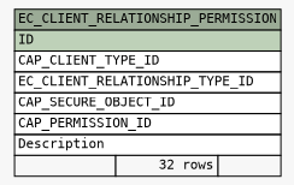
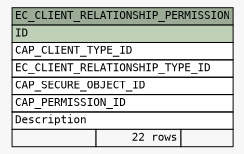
  digraph {
    bgcolor="#f7f7f7"
    fontname="DejaVu Sans Mono"
    fontsize=11
    nodesep=0.18
    rankdir=RL
    ranksep=0.46
-   n1 [fontname="DejaVu Sans Mono" fontsize=11 label=<     <TABLE BORDER="0" CELLBORDER="1" CELLSPACING="0" BGCOLOR="#ffffff">       <TR><TD COLSPAN="3" BGCOLOR="#9bab96" ALIGN="CENTER">EC_CLIENT_RELATIONSHIP_PERMISSION</TD></TR>       <TR><TD PORT="ID" COLSPAN="3" BGCOLOR="#bed1b8" ALIGN="LEFT">ID</TD></TR>       <TR><TD PORT="CAP_CLIENT_TYPE_ID" COLSPAN="3" ALIGN="LEFT">CAP_CLIENT_TYPE_ID</TD></TR>       <TR><TD PORT="EC_CLIENT_RELATIONSHIP_TYPE_ID" COLSPAN="3" ALIGN="LEFT">EC_CLIENT_RELATIONSHIP_TYPE_ID</TD></TR>       <TR><TD PORT="CAP_SECURE_OBJECT_ID" COLSPAN="3" ALIGN="LEFT">CAP_SECURE_OBJECT_ID</TD></TR>       <TR><TD PORT="CAP_PERMISSION_ID" COLSPAN="3" ALIGN="LEFT">CAP_PERMISSION_ID</TD></TR>       <TR><TD PORT="Description" COLSPAN="3" ALIGN="LEFT">Description</TD></TR>       <TR><TD ALIGN="LEFT" BGCOLOR="#f7f7f7">  </TD><TD ALIGN="RIGHT" BGCOLOR="#f7f7f7">32 rows</TD><TD ALIGN="RIGHT" BGCOLOR="#f7f7f7">  </TD></TR>     </TABLE>> shape=plaintext]
+   n1 [fontname="DejaVu Sans Mono" fontsize=11 label=<     <TABLE BORDER="0" CELLBORDER="1" CELLSPACING="0" BGCOLOR="#ffffff">       <TR><TD COLSPAN="3" BGCOLOR="#9bab96" ALIGN="CENTER">EC_CLIENT_RELATIONSHIP_PERMISSION</TD></TR>       <TR><TD PORT="ID" COLSPAN="3" BGCOLOR="#bed1b8" ALIGN="LEFT">ID</TD></TR>       <TR><TD PORT="CAP_CLIENT_TYPE_ID" COLSPAN="3" ALIGN="LEFT">CAP_CLIENT_TYPE_ID</TD></TR>       <TR><TD PORT="EC_CLIENT_RELATIONSHIP_TYPE_ID" COLSPAN="3" ALIGN="LEFT">EC_CLIENT_RELATIONSHIP_TYPE_ID</TD></TR>       <TR><TD PORT="CAP_SECURE_OBJECT_ID" COLSPAN="3" ALIGN="LEFT">CAP_SECURE_OBJECT_ID</TD></TR>       <TR><TD PORT="CAP_PERMISSION_ID" COLSPAN="3" ALIGN="LEFT">CAP_PERMISSION_ID</TD></TR>       <TR><TD PORT="Description" COLSPAN="3" ALIGN="LEFT">Description</TD></TR>       <TR><TD ALIGN="LEFT" BGCOLOR="#f7f7f7">  </TD><TD ALIGN="RIGHT" BGCOLOR="#f7f7f7">22 rows</TD><TD ALIGN="RIGHT" BGCOLOR="#f7f7f7">  </TD></TR>     </TABLE>> shape=plaintext]
  }
